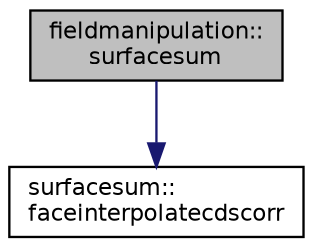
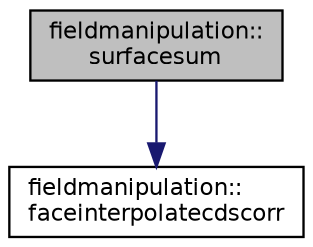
  digraph {
    rankdir=TB
    node [color=black fontname=Helvetica fontsize=10 shape=record style=filled]
    n1 [fillcolor=grey75 fontcolor=black height=0.2 label="fieldmanipulation::\lsurfacesum" width=0.4]
-   n2 [fillcolor=white height=0.2 label="surfacesum::\lfaceinterpolatecdscorr" width=0.4]
+   n2 [fillcolor=white height=0.2 label="fieldmanipulation::\lfaceinterpolatecdscorr" width=0.4]
    n1 -> n2 [color=midnightblue fontname=Helvetica fontsize=10 labelfontname=Helvetica labelfontsize=10 style=solid]
  }
